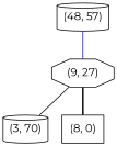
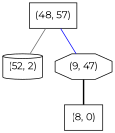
  graph {
    fontname=Montserrat
    node [fontname=Montserrat shape=cylinder]
    edge [color=black fontname=Montserrat style=solid weight=1]
-   "(48, 57)"
-   "(9, 27)" [shape=octagon]
-   "(3, 70)"
+   "(52, 2)"
+   "(48, 57)" [shape=box]
+   "(9, 27)" [shape=octagon label="(9, 47)"]
    n5 [label="(8, 0)" shape=box]
+   "(48, 57)" -- "(52, 2)" [color=gray40]
    "(48, 57)" -- "(9, 27)" [color=blue]
-   "(9, 27)" -- "(3, 70)"
    "(9, 27)" -- n5 [style=bold weight=4]
  }
